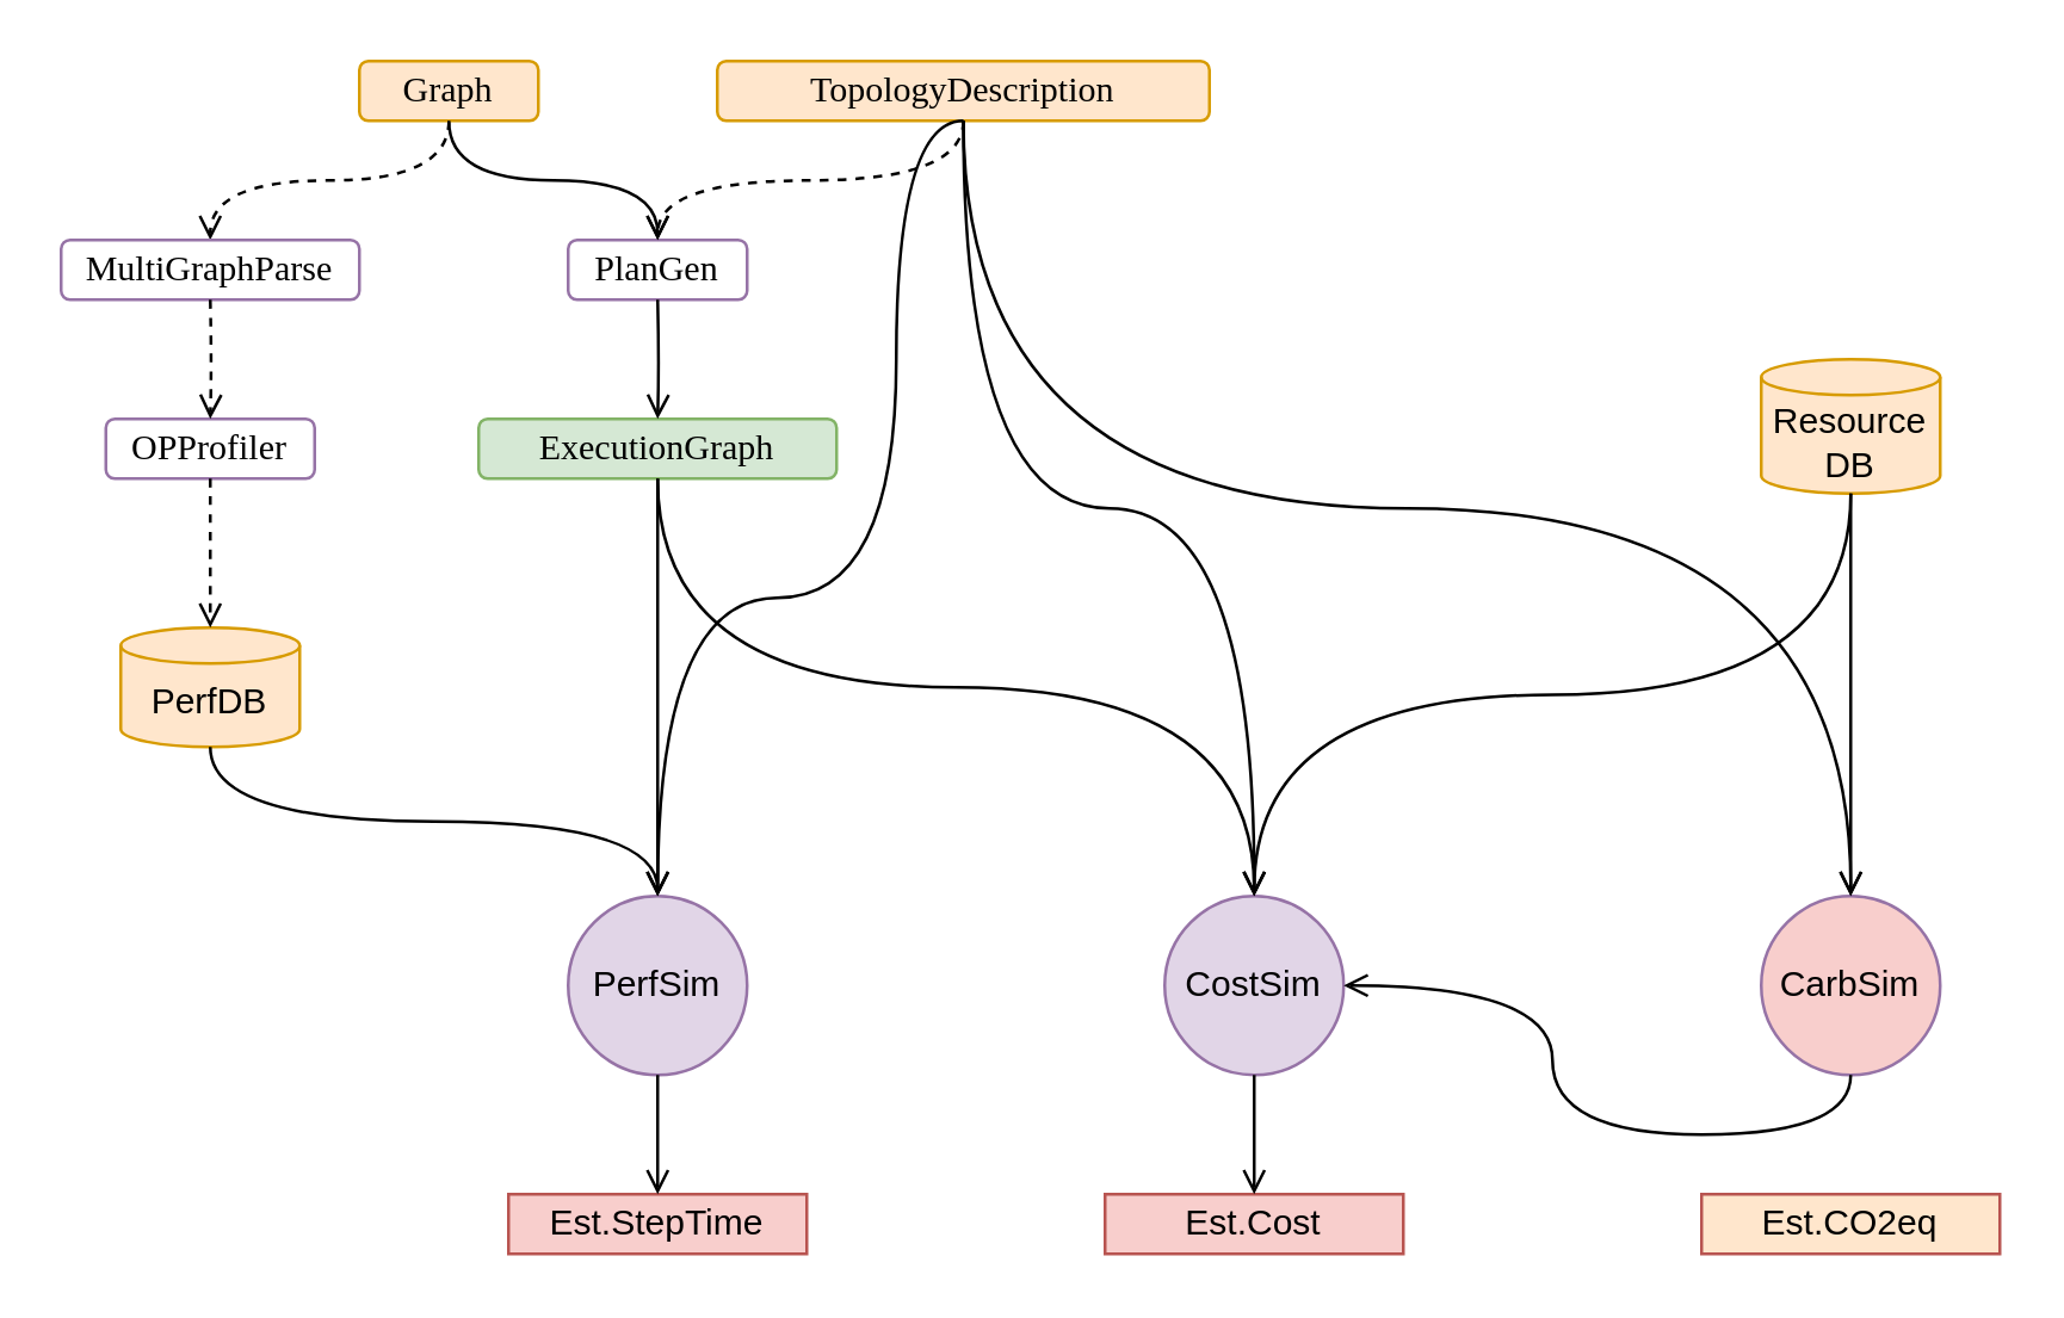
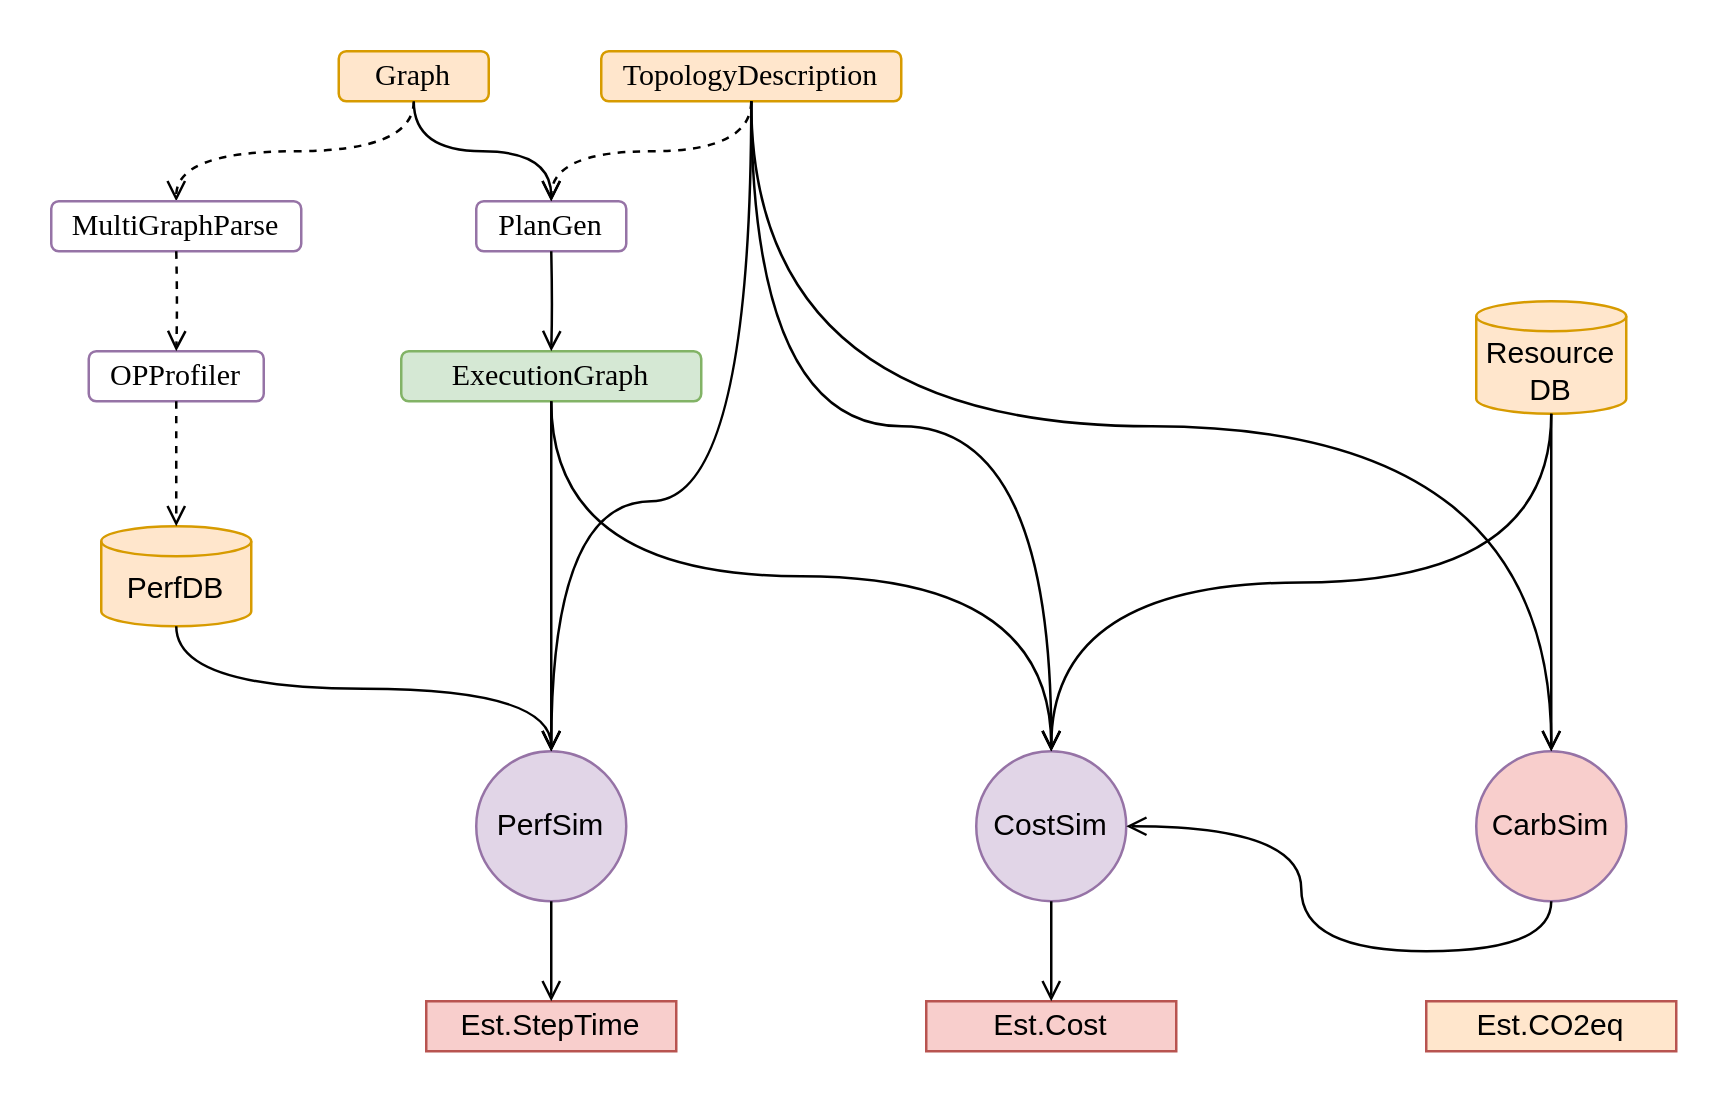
  <mxCell id="0" />
  <mxCell id="1" parent="0" />
  <mxCell id="2" style="edgeStyle=orthogonalEdgeStyle;rounded=0;orthogonalLoop=1;jettySize=auto;html=1;exitX=0.5;exitY=1;exitDx=0;exitDy=0;entryX=0.5;entryY=0;entryDx=0;entryDy=0;curved=1;dashed=1;endArrow=open;endFill=0;" edge="1" parent="1" source="3" target="6"><mxGeometry relative="1" as="geometry" /></mxCell>
- <mxCell id="3" value="Graph" style="rounded=1;whiteSpace=wrap;html=1;fillColor=#ffe6cc;strokeColor=#d79b00;verticalAlign=middle;align=center;fontFamily=Calibri;" vertex="1" parent="1"><mxGeometry x="120" y="20" width="60" height="20" as="geometry" /></mxCell>
- <mxCell id="4" value="TopologyDescription" style="rounded=1;whiteSpace=wrap;html=1;fillColor=#ffe6cc;strokeColor=#d79b00;verticalAlign=middle;align=center;fontFamily=Calibri;" vertex="1" parent="1"><mxGeometry x="240" y="20" width="165" height="20" as="geometry" /></mxCell>
+ <mxCell id="3" value="Graph" style="rounded=1;whiteSpace=wrap;html=1;fillColor=#ffe6cc;strokeColor=#d79b00;verticalAlign=middle;align=center;fontFamily=Calibri;" vertex="1" parent="1"><mxGeometry x="135" y="20" width="60" height="20" as="geometry" /></mxCell>
+ <mxCell id="4" value="TopologyDescription" style="rounded=1;whiteSpace=wrap;html=1;fillColor=#ffe6cc;strokeColor=#d79b00;verticalAlign=middle;align=center;fontFamily=Calibri;" vertex="1" parent="1"><mxGeometry x="240" y="20" width="120" height="20" as="geometry" /></mxCell>
  <mxCell id="5" value="PlanGen" style="rounded=1;whiteSpace=wrap;html=1;strokeColor=#9673a6;verticalAlign=middle;align=center;fontFamily=Calibri;fillColor=none;" vertex="1" parent="1"><mxGeometry x="190" y="80" width="60" height="20" as="geometry" /></mxCell>
  <mxCell id="6" value="MultiGraphParse" style="rounded=1;whiteSpace=wrap;html=1;strokeColor=#9673a6;verticalAlign=middle;align=center;fontFamily=Calibri;fillColor=none;" vertex="1" parent="1"><mxGeometry x="20" y="80" width="100" height="20" as="geometry" /></mxCell>
  <mxCell id="7" value="OPProfiler" style="rounded=1;whiteSpace=wrap;html=1;strokeColor=#9673a6;verticalAlign=middle;align=center;fontFamily=Calibri;fillColor=none;" vertex="1" parent="1"><mxGeometry x="35" y="140" width="70" height="20" as="geometry" /></mxCell>
  <mxCell id="8" value="PerfDB" style="shape=cylinder3;whiteSpace=wrap;html=1;boundedLbl=1;backgroundOutline=1;size=6;fillColor=#ffe6cc;align=center;strokeColor=#d79b00;" vertex="1" parent="1"><mxGeometry x="40" y="210" width="60" height="40" as="geometry" /></mxCell>
  <mxCell id="9" value="ExecutionGraph" style="rounded=1;whiteSpace=wrap;html=1;fillColor=#d5e8d4;strokeColor=#82b366;verticalAlign=middle;align=center;fontFamily=Calibri;" vertex="1" parent="1"><mxGeometry x="160" y="140" width="120" height="20" as="geometry" /></mxCell>
  <mxCell id="10" value="PerfSim" style="ellipse;whiteSpace=wrap;html=1;aspect=fixed;fillColor=#e1d5e7;align=center;strokeColor=#9673a6;" vertex="1" parent="1"><mxGeometry x="190" y="300" width="60" height="60" as="geometry" /></mxCell>
  <mxCell id="11" value="CostSim" style="ellipse;whiteSpace=wrap;html=1;aspect=fixed;fillColor=#e1d5e7;align=center;strokeColor=#9673a6;" vertex="1" parent="1"><mxGeometry x="390" y="300" width="60" height="60" as="geometry" /></mxCell>
  <mxCell id="12" value="CarbSim" style="ellipse;whiteSpace=wrap;html=1;aspect=fixed;fillColor=#f8cecc;align=center;strokeColor=#9673a6;" vertex="1" parent="1"><mxGeometry x="590" y="300" width="60" height="60" as="geometry" /></mxCell>
  <mxCell id="13" value="Resource&lt;br&gt;DB" style="shape=cylinder3;whiteSpace=wrap;html=1;boundedLbl=1;backgroundOutline=1;size=6;fillColor=#ffe6cc;align=center;strokeColor=#d79b00;" vertex="1" parent="1"><mxGeometry x="590" y="120" width="60" height="45" as="geometry" /></mxCell>
  <mxCell id="14" style="edgeStyle=orthogonalEdgeStyle;rounded=0;orthogonalLoop=1;jettySize=auto;html=1;entryX=0.5;entryY=0;entryDx=0;entryDy=0;curved=1;dashed=1;endArrow=open;endFill=0;" edge="1" parent="1" target="7"><mxGeometry relative="1" as="geometry"><mxPoint x="70" y="100" as="sourcePoint" /><mxPoint x="80" y="90" as="targetPoint" /></mxGeometry></mxCell>
  <mxCell id="15" style="edgeStyle=orthogonalEdgeStyle;rounded=0;orthogonalLoop=1;jettySize=auto;html=1;curved=1;dashed=1;endArrow=open;endFill=0;exitX=0.5;exitY=1;exitDx=0;exitDy=0;" edge="1" parent="1" source="7" target="8"><mxGeometry relative="1" as="geometry"><mxPoint x="80" y="110" as="sourcePoint" /><mxPoint x="80" y="150" as="targetPoint" /></mxGeometry></mxCell>
  <mxCell id="16" style="edgeStyle=orthogonalEdgeStyle;rounded=0;orthogonalLoop=1;jettySize=auto;html=1;exitX=0.5;exitY=1;exitDx=0;exitDy=0;entryX=0.5;entryY=0;entryDx=0;entryDy=0;curved=1;endArrow=open;endFill=0;" edge="1" parent="1" source="3" target="5"><mxGeometry relative="1" as="geometry"><mxPoint x="160" y="50" as="sourcePoint" /><mxPoint x="80" y="90" as="targetPoint" /></mxGeometry></mxCell>
  <mxCell id="17" style="edgeStyle=orthogonalEdgeStyle;rounded=0;orthogonalLoop=1;jettySize=auto;html=1;exitX=0.5;exitY=1;exitDx=0;exitDy=0;entryX=0.5;entryY=0;entryDx=0;entryDy=0;curved=1;endArrow=open;endFill=0;dashed=1;" edge="1" parent="1" source="4" target="5"><mxGeometry relative="1" as="geometry"><mxPoint x="160" y="50" as="sourcePoint" /><mxPoint x="230" y="90" as="targetPoint" /></mxGeometry></mxCell>
  <mxCell id="18" style="edgeStyle=orthogonalEdgeStyle;rounded=0;orthogonalLoop=1;jettySize=auto;html=1;curved=1;endArrow=open;endFill=0;" edge="1" parent="1" target="9"><mxGeometry relative="1" as="geometry"><mxPoint x="220" y="100" as="sourcePoint" /><mxPoint x="230" y="90" as="targetPoint" /></mxGeometry></mxCell>
  <mxCell id="19" style="edgeStyle=orthogonalEdgeStyle;rounded=0;orthogonalLoop=1;jettySize=auto;html=1;curved=1;endArrow=open;endFill=0;exitX=0.5;exitY=1;exitDx=0;exitDy=0;" edge="1" parent="1" source="9" target="10"><mxGeometry relative="1" as="geometry"><mxPoint x="230" y="110" as="sourcePoint" /><mxPoint x="220" y="280" as="targetPoint" /></mxGeometry></mxCell>
  <mxCell id="20" style="edgeStyle=orthogonalEdgeStyle;rounded=0;orthogonalLoop=1;jettySize=auto;html=1;curved=1;endArrow=open;endFill=0;exitX=0.5;exitY=1;exitDx=0;exitDy=0;exitPerimeter=0;" edge="1" parent="1" source="8" target="10"><mxGeometry relative="1" as="geometry"><mxPoint x="230" y="170" as="sourcePoint" /><mxPoint x="220" y="300" as="targetPoint" /></mxGeometry></mxCell>
  <mxCell id="21" style="edgeStyle=orthogonalEdgeStyle;rounded=0;orthogonalLoop=1;jettySize=auto;html=1;curved=1;endArrow=open;endFill=0;exitX=0.5;exitY=1;exitDx=0;exitDy=0;" edge="1" parent="1" source="9" target="11"><mxGeometry relative="1" as="geometry"><mxPoint x="80" y="260" as="sourcePoint" /><mxPoint x="230" y="310" as="targetPoint" /></mxGeometry></mxCell>
  <mxCell id="22" style="edgeStyle=orthogonalEdgeStyle;rounded=0;orthogonalLoop=1;jettySize=auto;html=1;curved=1;endArrow=open;endFill=0;exitX=0.5;exitY=1;exitDx=0;exitDy=0;" edge="1" parent="1" source="4" target="10"><mxGeometry relative="1" as="geometry"><mxPoint x="230" y="170" as="sourcePoint" /><mxPoint x="430" y="310" as="targetPoint" /><Array as="points"><mxPoint x="300" y="200" /><mxPoint x="220" y="200" /></Array></mxGeometry></mxCell>
  <mxCell id="23" style="edgeStyle=orthogonalEdgeStyle;rounded=0;orthogonalLoop=1;jettySize=auto;html=1;curved=1;endArrow=open;endFill=0;exitX=0.5;exitY=1;exitDx=0;exitDy=0;" edge="1" parent="1" source="4"><mxGeometry relative="1" as="geometry"><mxPoint x="230" y="170" as="sourcePoint" /><mxPoint x="420" y="300" as="targetPoint" /></mxGeometry></mxCell>
  <mxCell id="24" style="edgeStyle=orthogonalEdgeStyle;rounded=0;orthogonalLoop=1;jettySize=auto;html=1;curved=1;endArrow=open;endFill=0;exitX=0.5;exitY=1;exitDx=0;exitDy=0;" edge="1" parent="1" source="4"><mxGeometry relative="1" as="geometry"><mxPoint x="310" y="50" as="sourcePoint" /><mxPoint x="620" y="300" as="targetPoint" /></mxGeometry></mxCell>
  <mxCell id="25" style="edgeStyle=orthogonalEdgeStyle;rounded=0;orthogonalLoop=1;jettySize=auto;html=1;curved=1;endArrow=open;endFill=0;exitX=0.5;exitY=1;exitDx=0;exitDy=0;exitPerimeter=0;entryX=0.5;entryY=0;entryDx=0;entryDy=0;" edge="1" parent="1" source="13" target="11"><mxGeometry relative="1" as="geometry"><mxPoint x="320" y="60" as="sourcePoint" /><mxPoint x="440" y="320" as="targetPoint" /></mxGeometry></mxCell>
  <mxCell id="26" style="edgeStyle=orthogonalEdgeStyle;rounded=0;orthogonalLoop=1;jettySize=auto;html=1;curved=1;endArrow=open;endFill=0;exitX=0.5;exitY=1;exitDx=0;exitDy=0;exitPerimeter=0;entryX=0.5;entryY=0;entryDx=0;entryDy=0;" edge="1" parent="1" source="13" target="12"><mxGeometry relative="1" as="geometry"><mxPoint x="330" y="70" as="sourcePoint" /><mxPoint x="450" y="330" as="targetPoint" /></mxGeometry></mxCell>
  <mxCell id="27" value="Est.StepTime" style="rounded=0;whiteSpace=wrap;html=1;fillColor=#f8cecc;align=center;strokeColor=#b85450;" vertex="1" parent="1"><mxGeometry x="170" y="400" width="100" height="20" as="geometry" /></mxCell>
  <mxCell id="28" value="Est.Cost" style="rounded=0;whiteSpace=wrap;html=1;fillColor=#f8cecc;align=center;strokeColor=#b85450;" vertex="1" parent="1"><mxGeometry x="370" y="400" width="100" height="20" as="geometry" /></mxCell>
  <mxCell id="29" value="Est.CO2eq" style="rounded=0;whiteSpace=wrap;html=1;fillColor=#ffe6cc;align=center;strokeColor=#b85450;" vertex="1" parent="1"><mxGeometry x="570" y="400" width="100" height="20" as="geometry" /></mxCell>
  <mxCell id="30" style="edgeStyle=orthogonalEdgeStyle;rounded=0;orthogonalLoop=1;jettySize=auto;html=1;curved=1;endArrow=open;endFill=0;exitX=0.5;exitY=1;exitDx=0;exitDy=0;entryX=0.5;entryY=0;entryDx=0;entryDy=0;" edge="1" parent="1" source="10" target="27"><mxGeometry relative="1" as="geometry"><mxPoint x="230" y="170" as="sourcePoint" /><mxPoint x="230" y="310" as="targetPoint" /></mxGeometry></mxCell>
  <mxCell id="31" style="edgeStyle=orthogonalEdgeStyle;rounded=0;orthogonalLoop=1;jettySize=auto;html=1;curved=1;endArrow=open;endFill=0;exitX=0.5;exitY=1;exitDx=0;exitDy=0;" edge="1" parent="1" source="11" target="28"><mxGeometry relative="1" as="geometry"><mxPoint x="230" y="370" as="sourcePoint" /><mxPoint x="230" y="410" as="targetPoint" /></mxGeometry></mxCell>
  <mxCell id="32" style="edgeStyle=orthogonalEdgeStyle;rounded=0;orthogonalLoop=1;jettySize=auto;html=1;curved=1;endArrow=open;endFill=0;exitX=0.5;exitY=1;exitDx=0;exitDy=0;" edge="1" parent="1" source="12" target="11"><mxGeometry relative="1" as="geometry"><mxPoint x="240" y="380" as="sourcePoint" /><mxPoint x="240" y="420" as="targetPoint" /></mxGeometry></mxCell>
